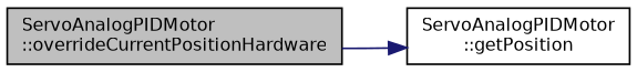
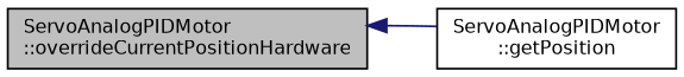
  digraph {
    rankdir=LR
    node [color=black fontname=Helvetica fontsize=10 shape=record style=filled]
    n1 [fillcolor=grey75 fontcolor=black height=0.2 label="ServoAnalogPIDMotor\l::overrideCurrentPositionHardware" width=0.4]
    n2 [fillcolor=white height=0.2 label="ServoAnalogPIDMotor\l::getPosition" width=0.4]
-   n1 -> n2 [color=midnightblue fontname=Helvetica fontsize=10 labelfontname=Helvetica labelfontsize=10 style=solid]
+   n2 -> n1 [color=midnightblue fontname=Helvetica fontsize=10 labelfontname=Helvetica labelfontsize=10 style=solid]
  }
